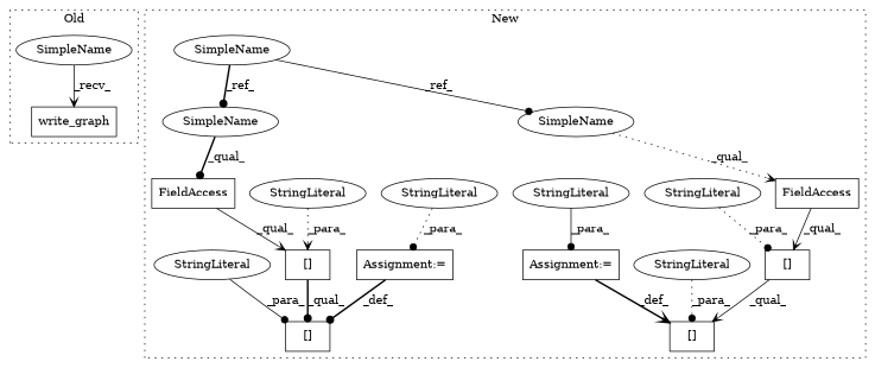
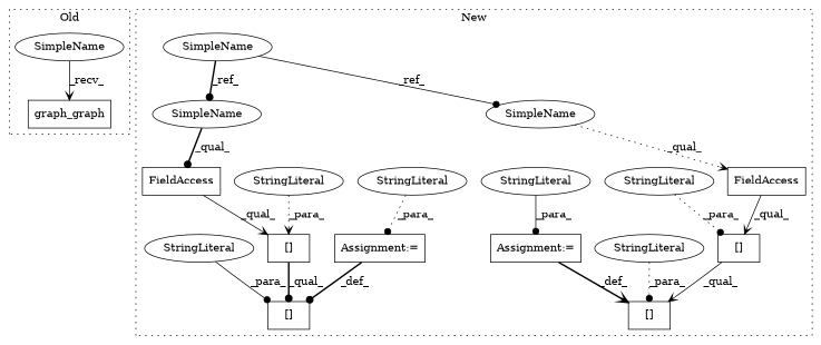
  digraph {
    node [a=45 l=31 s=55245 shape=ellipse]
    edge [style=solid arrowhead=dot]
-   n1 [a=32 l=13 label=write_graph s=55564 shape=box]
+   n1 [a=32 l=13 label=graph_graph s=55564 shape=box]
    n2 [a=42 label=SimpleName s=55532]
    n3 [a=2 l="39,1" label="[]" s="55245,55293" shape=box]
    n4 [a=22 l=38 label=FieldAccess shape=box]
    n5 [a=2 l="50,1" label="[]" s="55245,55312" shape=box]
    n6 [a=42 label=SimpleName s=46275]
    n7 [a=22 l=38 label=FieldAccess s=55167 shape=box]
    n8 [a=2 l="39,1" label="[]" s="55167,55215" shape=box]
    n9 [l=9 label=StringLiteral s=55284]
    n10 [a=2 l="50,1" label="[]" s="55167,55230" shape=box]
    n11 [l=9 label=StringLiteral s=55206]
    n12 [l=13 label=StringLiteral s=55217]
    n13 [l=17 label=StringLiteral s=55295]
    n14 [a=7 l=1 label="Assignment:=" s=55313 shape=box]
    n15 [l=7 label=StringLiteral s=55314]
    n16 [a=7 l=1 label="Assignment:=" s=55231 shape=box]
    n17 [l=7 label=StringLiteral s=55232]
    n18 [a=42 label=SimpleName s=55167]
    n19 [a=42 label=SimpleName]
    subgraph cluster_1 {
      label=Old
      style=dotted
      n1
      n2
    }
    subgraph cluster_2 {
      label=New
      style=dotted
      n3
      n4
      n5
      n6
      n7
      n8
      n9
      n10
      n11
      n12
      n13
      n14
      n15
      n16
      n17
      n18
      n19
    }
    n2 -> n1 [label=_recv_ arrowhead=vee]
    n3 -> n5 [label=_qual_ arrowhead=vee]
    n4 -> n3 [label=_qual_ arrowhead=vee]
    n6 -> n18 [label=_ref_ style=bold]
    n6 -> n19 [label=_ref_]
    n7 -> n8 [label=_qual_ arrowhead=vee]
    n8 -> n10 [label=_qual_ style=bold]
    n9 -> n3 [label=_para_ style=dotted]
    n11 -> n8 [label=_para_ style=dotted arrowhead=vee]
    n12 -> n10 [label=_para_]
    n13 -> n5 [label=_para_ style=dotted]
    n14 -> n5 [label=_def_ style=bold arrowhead=vee]
    n15 -> n14 [label=_para_]
    n16 -> n10 [label=_def_ style=bold]
    n17 -> n16 [label=_para_ style=dotted]
    n18 -> n7 [label=_qual_ style=bold]
    n19 -> n4 [label=_qual_ style=dotted arrowhead=vee]
  }
